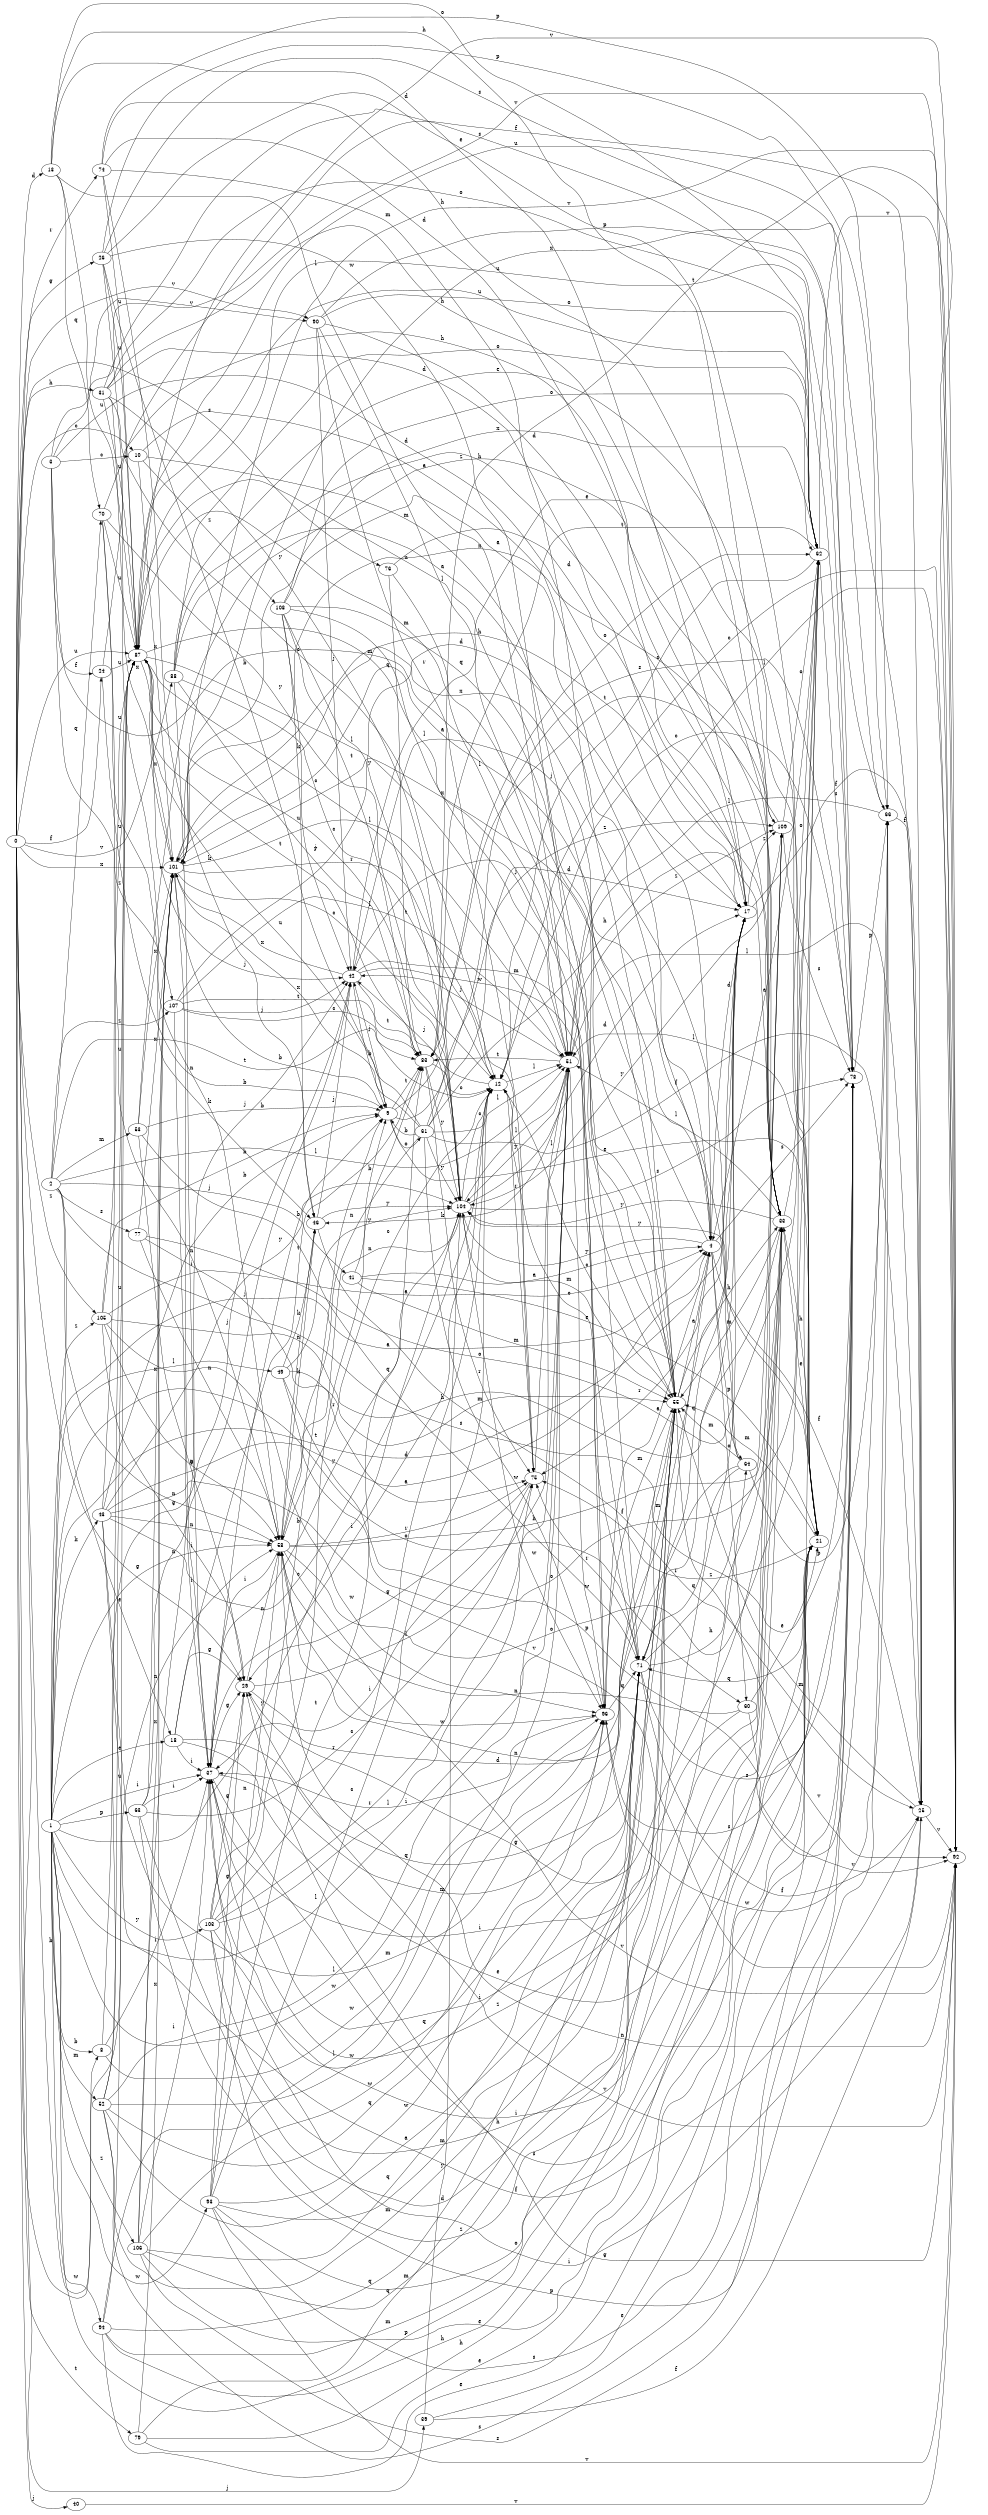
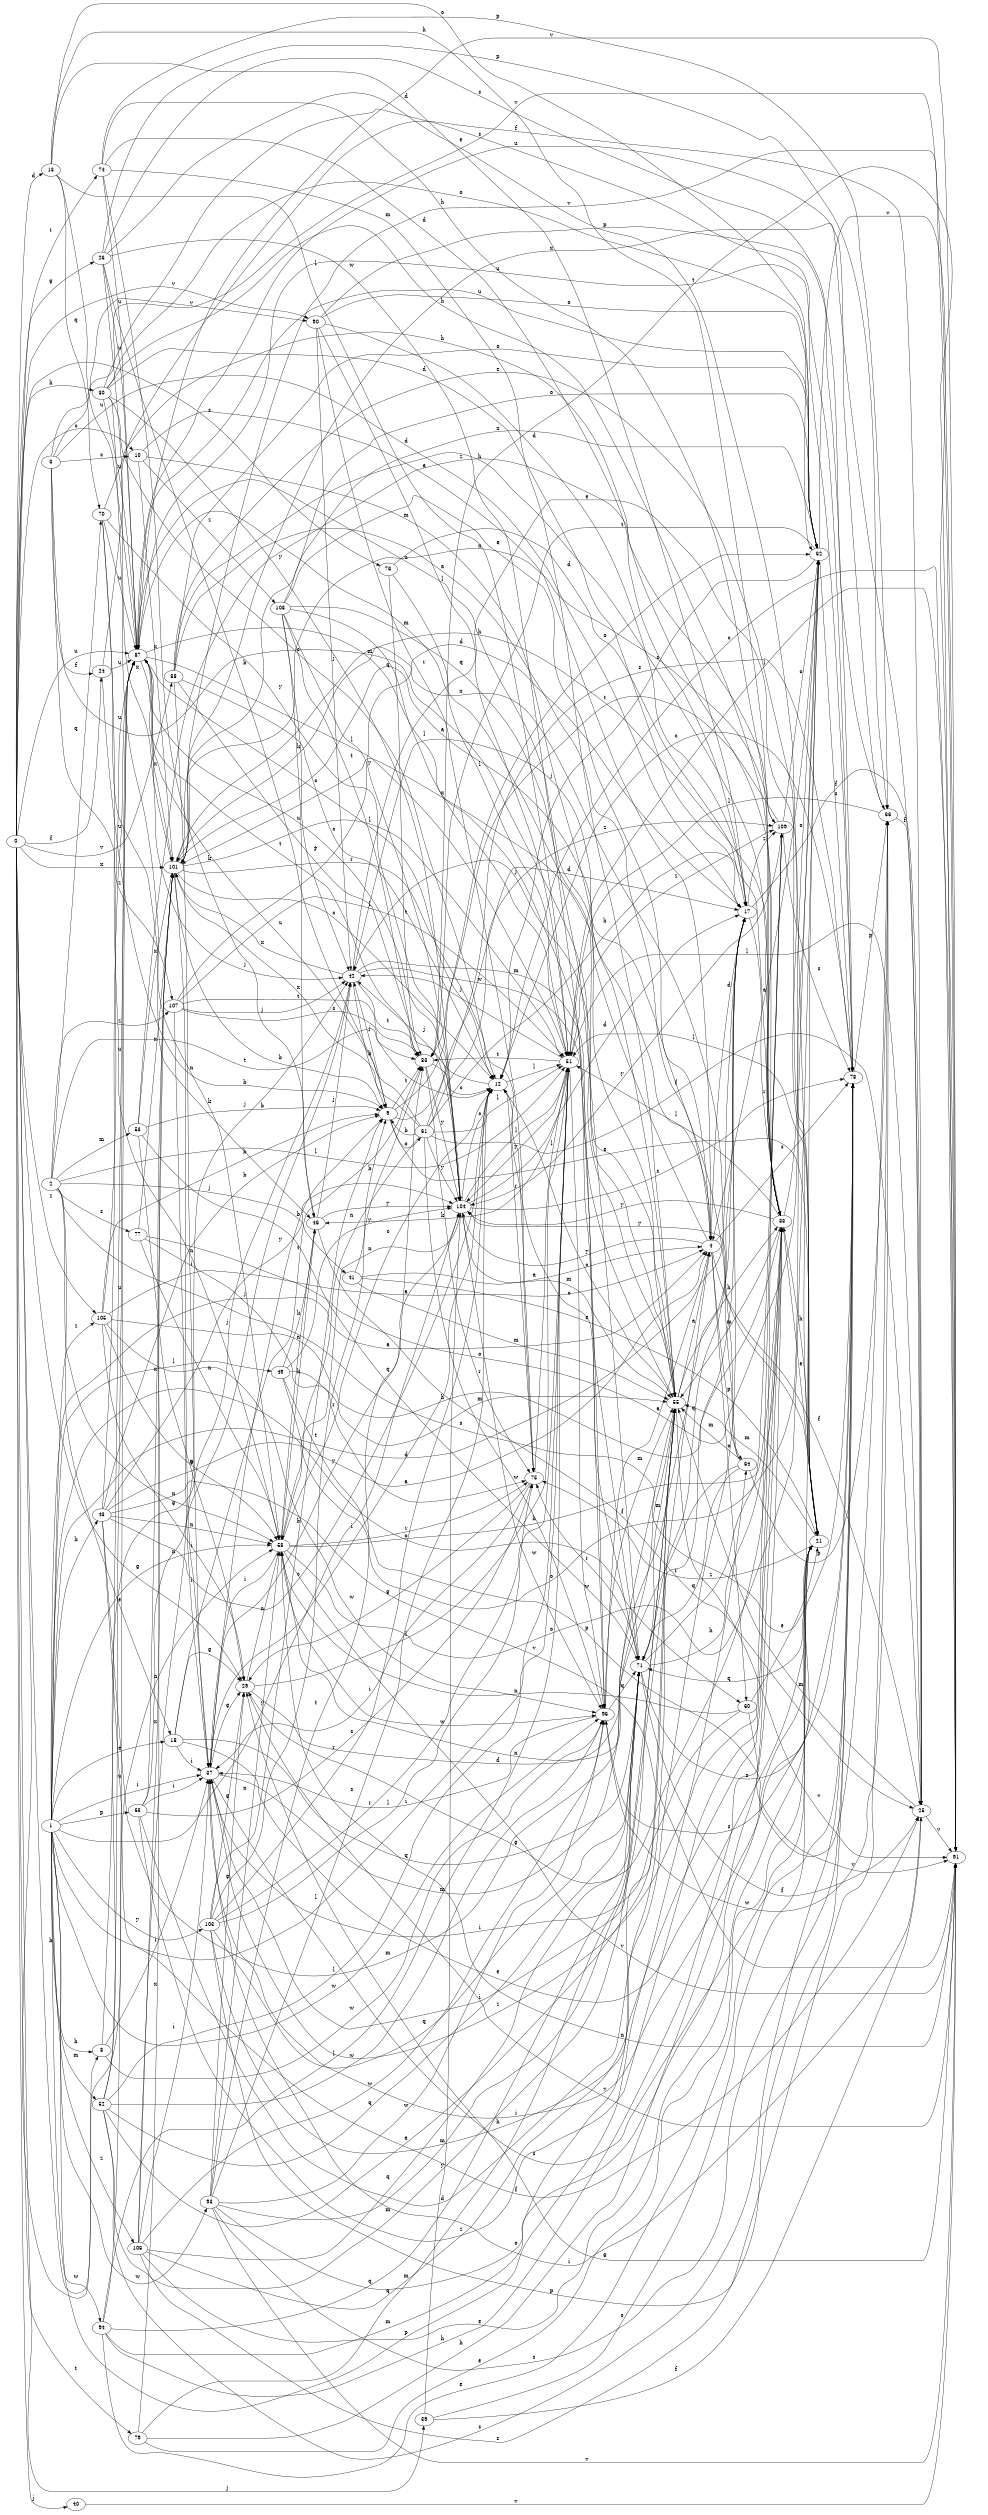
  strict digraph {
    rankdir=LR
    0
    8
    10
    13
    24
    26
    29
-   30 [label=31]
+   30
    39
    40
    58
    74
    76
    79
    87
    88
    90
    101
    105
    37
    96
    4
    55
    108
    17
    51
    70
    62
    33
    25
    9
    78
    21
    66
-   92
+   92 [label=91]
    104
    12
    75
    46
    83
    71
    42
    1
    18
    43
    49
    52
    60
    63
    64
    93
    94
    103
    106
    109
    2
    41
    53
    77
    107
    3
    61
    0 -> 8 [label=b]
    0 -> 10 [label=c]
    0 -> 13 [label=d]
    0 -> 24 [label=f]
    0 -> 26 [label=g]
    0 -> 29 [label=g]
    0 -> 30 [label=h]
    0 -> 39 [label=j]
    0 -> 40 [label=j]
    0 -> 58 [label=n]
    0 -> 74 [label=r]
    0 -> 76 [label=s]
    0 -> 79 [label=t]
    0 -> 87 [label=u]
    0 -> 88 [label=v]
    0 -> 90 [label=v]
    0 -> 101 [label=x]
    0 -> 105 [label=z]
    8 -> 87 [label=u]
    8 -> 37 [label=i]
    8 -> 96 [label=w]
    10 -> 101 [label=x]
    10 -> 4 [label=a]
    10 -> 55 [label=m]
    10 -> 108 [label=z]
    13 -> 87 [label=u]
    13 -> 17 [label=d]
    13 -> 51 [label=l]
    13 -> 70 [label=q]
    13 -> 62 [label=o]
    13 -> 33 [label=h]
    24 -> 87 [label=u]
    24 -> 25 [label=f]
    24 -> 9 [label=b]
    26 -> 87 [label=u]
    26 -> 101 [label=x]
    26 -> 96 [label=w]
    26 -> 9 [label=b]
    26 -> 78 [label=s]
    26 -> 21 [label=e]
    26 -> 66 [label=p]
    29 -> 58 [label=n]
    29 -> 17 [label=d]
    29 -> 51 [label=l]
    29 -> 92 [label=v]
    30 -> 58 [label=n]
    30 -> 87 [label=u]
    30 -> 17 [label=d]
    30 -> 62 [label=o]
    30 -> 33 [label=h]
    30 -> 78 [label=s]
    30 -> 104 [label=y]
    30 -> 12 [label=c]
    39 -> 25 [label=f]
    39 -> 21 [label=e]
    39 -> 104 [label=y]
    40 -> 92 [label=v]
    58 -> 37 [label=i]
    58 -> 96 [label=w]
    58 -> 62 [label=o]
    58 -> 33 [label=h]
    58 -> 92 [label=v]
    58 -> 12 [label=c]
    58 -> 75 [label=r]
    58 -> 46 [label=k]
    74 -> 87 [label=u]
    74 -> 55 [label=m]
    74 -> 17 [label=d]
    74 -> 33 [label=h]
    74 -> 66 [label=p]
    74 -> 46 [label=k]
    76 -> 17 [label=d]
    76 -> 51 [label=l]
    76 -> 83 [label=t]
    79 -> 101 [label=x]
    79 -> 33 [label=h]
    79 -> 21 [label=e]
    79 -> 71 [label=q]
    87 -> 101 [label=x]
    87 -> 55 [label=m]
    87 -> 51 [label=l]
    87 -> 92 [label=v]
    87 -> 12 [label=c]
    87 -> 83 [label=t]
    87 -> 71 [label=q]
    87 -> 42 [label=j]
    88 -> 37 [label=i]
    88 -> 4 [label=a]
    88 -> 62 [label=o]
    88 -> 33 [label=h]
    88 -> 21 [label=e]
    88 -> 104 [label=y]
    88 -> 12 [label=c]
    90 -> 17 [label=d]
    90 -> 51 [label=l]
    90 -> 62 [label=o]
    90 -> 66 [label=p]
    90 -> 75 [label=r]
    90 -> 42 [label=j]
    101 -> 37 [label=i]
    101 -> 4 [label=a]
    101 -> 51 [label=l]
    101 -> 33 [label=h]
    101 -> 9 [label=b]
    101 -> 92 [label=v]
    101 -> 12 [label=c]
    101 -> 75 [label=r]
    105 -> 29 [label=g]
    105 -> 58 [label=n]
    105 -> 87 [label=u]
    105 -> 96 [label=w]
    105 -> 4 [label=a]
    105 -> 33 [label=h]
    105 -> 9 [label=b]
    37 -> 29 [label=g]
    37 -> 55 [label=m]
    37 -> 9 [label=b]
    37 -> 78 [label=s]
    37 -> 104 [label=y]
    37 -> 109 [label=z]
    96 -> 37 [label=i]
    96 -> 4 [label=a]
    96 -> 55 [label=m]
    96 -> 78 [label=s]
    96 -> 71 [label=q]
    4 -> 101 [label=x]
    4 -> 17 [label=d]
    4 -> 25 [label=f]
    4 -> 78 [label=s]
    4 -> 104 [label=y]
    4 -> 60 [label=o]
    4 -> 64 [label=p]
    55 -> 87 [label=u]
    55 -> 4 [label=a]
    55 -> 33 [label=h]
    55 -> 92 [label=v]
    55 -> 12 [label=c]
    55 -> 42 [label=j]
    108 -> 4 [label=a]
    108 -> 51 [label=l]
    108 -> 62 [label=o]
    108 -> 104 [label=y]
    108 -> 46 [label=k]
    108 -> 83 [label=t]
    108 -> 71 [label=q]
    108 -> 42 [label=j]
    17 -> 37 [label=i]
    17 -> 25 [label=f]
-   17 -> 75 [label=r]
+   17 -> 33 [label=r]
    17 -> 71 [label=q]
    17 -> 109 [label=z]
    51 -> 96 [label=w]
    51 -> 104 [label=y]
    51 -> 46 [label=k]
    51 -> 83 [label=t]
    51 -> 42 [label=j]
    51 -> 109 [label=z]
    70 -> 58 [label=n]
    70 -> 87 [label=u]
    70 -> 33 [label=h]
    70 -> 104 [label=y]
    70 -> 46 [label=k]
    62 -> 87 [label=u]
    62 -> 101 [label=x]
    62 -> 4 [label=a]
    62 -> 78 [label=s]
    62 -> 92 [label=v]
    62 -> 12 [label=c]
    62 -> 83 [label=t]
    33 -> 29 [label=g]
    33 -> 55 [label=m]
    33 -> 51 [label=l]
    33 -> 62 [label=o]
    33 -> 21 [label=e]
    33 -> 104 [label=y]
    25 -> 101 [label=x]
    25 -> 37 [label=i]
    25 -> 55 [label=m]
    25 -> 51 [label=l]
    25 -> 92 [label=v]
    9 -> 17 [label=d]
    9 -> 62 [label=o]
    9 -> 21 [label=e]
    9 -> 83 [label=t]
    9 -> 42 [label=j]
    9 -> 61 [label=o]
    78 -> 87 [label=u]
    78 -> 66 [label=p]
    78 -> 12 [label=c]
    21 -> 37 [label=i]
    21 -> 55 [label=m]
    21 -> 51 [label=l]
    21 -> 33 [label=h]
    21 -> 104 [label=y]
    21 -> 75 [label=r]
    21 -> 71 [label=q]
    66 -> 87 [label=u]
    66 -> 96 [label=w]
    66 -> 51 [label=l]
    66 -> 25 [label=f]
    92 -> 29 [label=g]
    92 -> 58 [label=n]
    92 -> 51 [label=l]
    92 -> 12 [label=c]
    92 -> 83 [label=t]
    104 -> 58 [label=n]
    104 -> 87 [label=u]
    104 -> 96 [label=w]
    104 -> 55 [label=m]
    104 -> 17 [label=d]
    104 -> 51 [label=l]
    104 -> 78 [label=s]
    104 -> 12 [label=c]
    12 -> 37 [label=i]
    12 -> 51 [label=l]
    12 -> 75 [label=r]
    12 -> 42 [label=j]
    75 -> 29 [label=g]
    75 -> 37 [label=i]
    75 -> 51 [label=l]
    46 -> 58 [label=n]
    46 -> 25 [label=f]
    46 -> 104 [label=y]
    46 -> 42 [label=j]
    83 -> 104 [label=y]
    83 -> 12 [label=c]
    83 -> 75 [label=r]
    71 -> 55 [label=m]
    71 -> 33 [label=h]
    71 -> 25 [label=f]
    71 -> 78 [label=s]
    71 -> 12 [label=c]
    71 -> 75 [label=r]
    71 -> 109 [label=z]
    42 -> 101 [label=x]
    42 -> 96 [label=w]
    42 -> 55 [label=m]
    42 -> 9 [label=b]
    42 -> 21 [label=e]
    42 -> 83 [label=t]
    1 -> 8 [label=b]
    1 -> 58 [label=n]
    1 -> 105 [label=z]
    1 -> 37 [label=i]
    1 -> 96 [label=w]
    1 -> 4 [label=a]
    1 -> 17 [label=d]
    1 -> 51 [label=l]
    1 -> 104 [label=y]
    1 -> 18 [label=e]
    1 -> 43 [label=k]
    1 -> 49 [label=l]
    1 -> 52 [label=m]
    1 -> 60 [label=o]
    1 -> 63 [label=p]
    1 -> 64 [label=p]
    1 -> 93 [label=w]
    1 -> 94 [label=w]
    1 -> 103 [label=y]
    1 -> 106 [label=z]
    18 -> 29 [label=g]
    18 -> 37 [label=i]
    18 -> 21 [label=e]
    18 -> 83 [label=t]
    18 -> 71 [label=q]
    43 -> 58 [label=n]
    43 -> 87 [label=u]
    43 -> 4 [label=a]
    43 -> 55 [label=m]
    43 -> 25 [label=f]
    43 -> 9 [label=b]
    43 -> 92 [label=v]
    43 -> 104 [label=y]
    43 -> 12 [label=c]
    49 -> 55 [label=m]
    49 -> 62 [label=o]
    49 -> 66 [label=p]
    49 -> 104 [label=y]
    49 -> 46 [label=k]
    52 -> 87 [label=u]
    52 -> 96 [label=w]
    52 -> 4 [label=a]
    52 -> 55 [label=m]
    52 -> 51 [label=l]
    52 -> 78 [label=s]
    52 -> 71 [label=q]
    52 -> 42 [label=j]
    60 -> 58 [label=n]
    60 -> 37 [label=i]
    60 -> 21 [label=e]
    60 -> 92 [label=v]
    63 -> 101 [label=x]
    63 -> 37 [label=i]
    63 -> 17 [label=d]
    63 -> 75 [label=r]
    63 -> 42 [label=j]
    63 -> 109 [label=z]
    64 -> 58 [label=n]
    64 -> 101 [label=x]
    64 -> 55 [label=m]
    64 -> 66 [label=p]
    64 -> 71 [label=q]
    64 -> 42 [label=j]
    93 -> 29 [label=g]
    93 -> 58 [label=n]
    93 -> 96 [label=w]
    93 -> 55 [label=m]
    93 -> 62 [label=o]
    93 -> 78 [label=s]
    93 -> 92 [label=v]
    93 -> 12 [label=c]
    93 -> 83 [label=t]
    94 -> 87 [label=u]
    94 -> 55 [label=m]
    94 -> 51 [label=l]
    94 -> 33 [label=h]
    94 -> 21 [label=e]
    94 -> 71 [label=q]
    103 -> 29 [label=g]
    103 -> 51 [label=l]
    103 -> 33 [label=h]
    103 -> 9 [label=b]
    103 -> 66 [label=p]
    103 -> 12 [label=c]
    103 -> 75 [label=r]
    103 -> 83 [label=t]
    103 -> 71 [label=q]
    106 -> 101 [label=x]
    106 -> 37 [label=i]
    106 -> 96 [label=w]
    106 -> 55 [label=m]
    106 -> 78 [label=s]
    106 -> 21 [label=e]
    106 -> 71 [label=q]
    106 -> 42 [label=j]
    109 -> 101 [label=x]
    109 -> 62 [label=o]
    109 -> 78 [label=s]
    109 -> 104 [label=y]
    109 -> 83 [label=t]
    2 -> 58 [label=n]
    2 -> 51 [label=l]
    2 -> 70 [label=q]
    2 -> 78 [label=s]
    2 -> 83 [label=t]
    2 -> 18 [label=e]
    2 -> 41 [label=j]
    2 -> 53 [label=m]
    2 -> 77 [label=s]
    2 -> 107 [label=z]
    41 -> 4 [label=a]
    41 -> 55 [label=m]
    41 -> 9 [label=b]
    41 -> 21 [label=e]
    53 -> 29 [label=g]
    53 -> 101 [label=x]
    53 -> 9 [label=b]
    53 -> 71 [label=q]
    53 -> 109 [label=z]
    77 -> 58 [label=n]
    77 -> 101 [label=x]
    77 -> 62 [label=o]
    77 -> 75 [label=r]
    107 -> 37 [label=i]
    107 -> 17 [label=d]
    107 -> 51 [label=l]
    107 -> 12 [label=c]
    107 -> 83 [label=t]
    107 -> 42 [label=j]
    3 -> 10 [label=c]
    3 -> 24 [label=f]
    3 -> 90 [label=v]
    3 -> 55 [label=m]
    3 -> 17 [label=d]
    3 -> 92 [label=v]
    3 -> 107 [label=z]
    61 -> 58 [label=n]
    61 -> 87 [label=u]
    61 -> 101 [label=x]
    61 -> 96 [label=w]
    61 -> 51 [label=l]
    61 -> 33 [label=h]
    61 -> 25 [label=f]
    61 -> 9 [label=b]
    61 -> 78 [label=s]
    61 -> 104 [label=y]
    61 -> 109 [label=z]
  }
